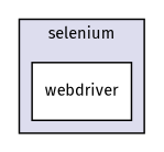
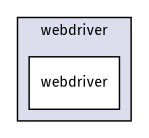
  digraph {
    compound=true
    fontname="Fira Sans"
    n1 [fillcolor=white fontname="Fira Sans" fontsize=10 label=webdriver pencolor=black shape=box style=filled]
    subgraph cluster_1 {
      bgcolor="#ddddee"
      fontsize=10
-     label=selenium
+     label=webdriver
      pencolor=black
      n1
    }
  }
